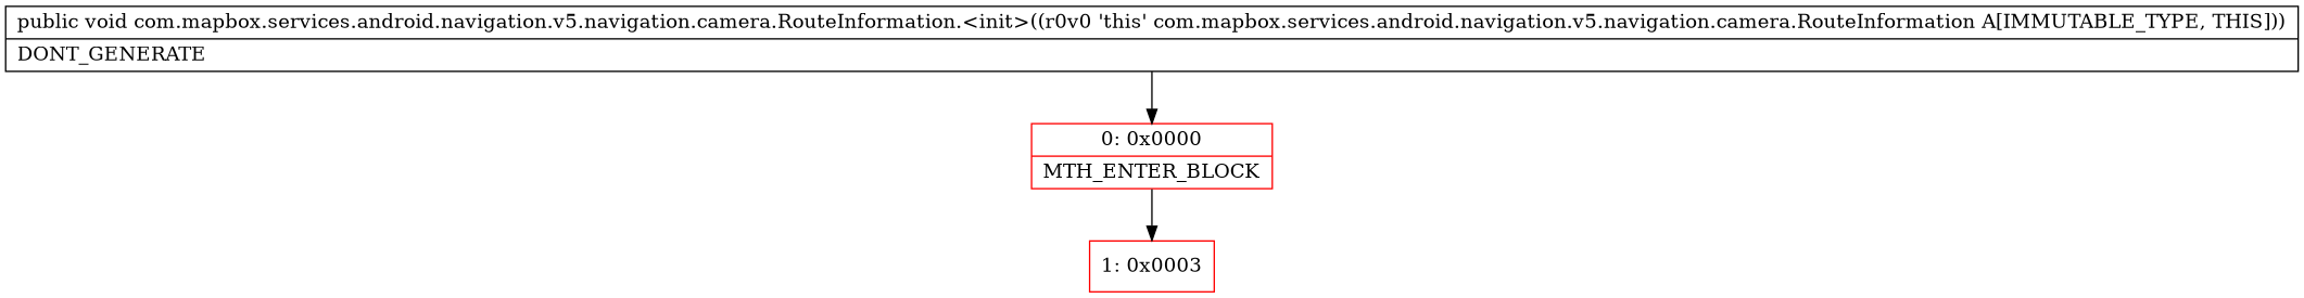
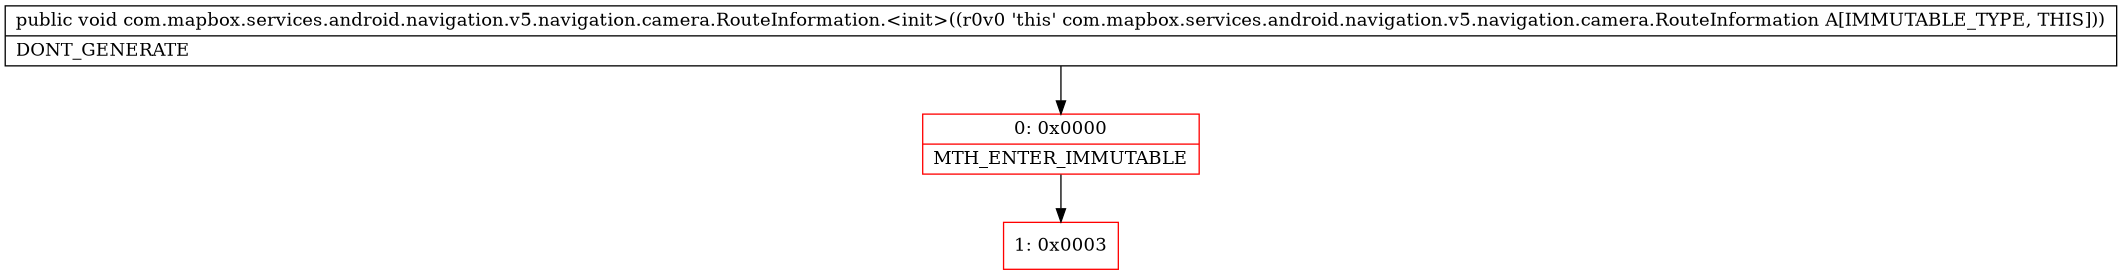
  digraph {
    node [color=red shape=record]
-   n1 [label="{0\:\ 0x0000|MTH_ENTER_BLOCK\l}"]
+   n1 [label="{0\:\ 0x0000|MTH_ENTER_IMMUTABLE\l}"]
    n2 [label="{1\:\ 0x0003}"]
    n3 [label="{public void com.mapbox.services.android.navigation.v5.navigation.camera.RouteInformation.\<init\>((r0v0 'this' com.mapbox.services.android.navigation.v5.navigation.camera.RouteInformation A[IMMUTABLE_TYPE, THIS]))  | DONT_GENERATE\l}" color=""]
    subgraph cluster_1 {
      label="R(0)"
    }
    n1 -> n2
    n3 -> n1
  }
